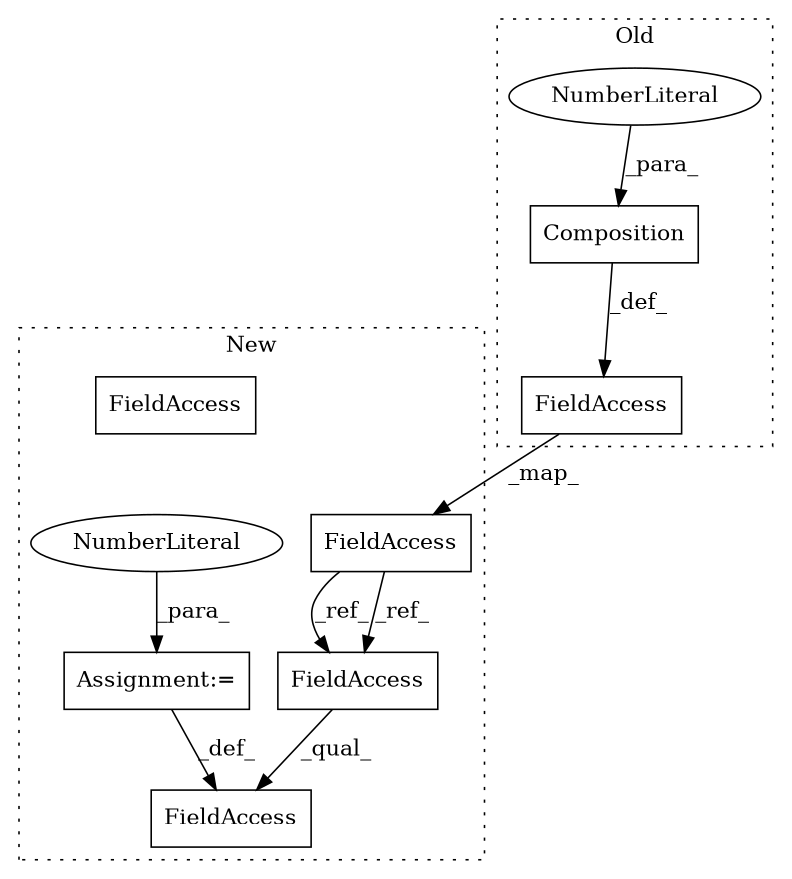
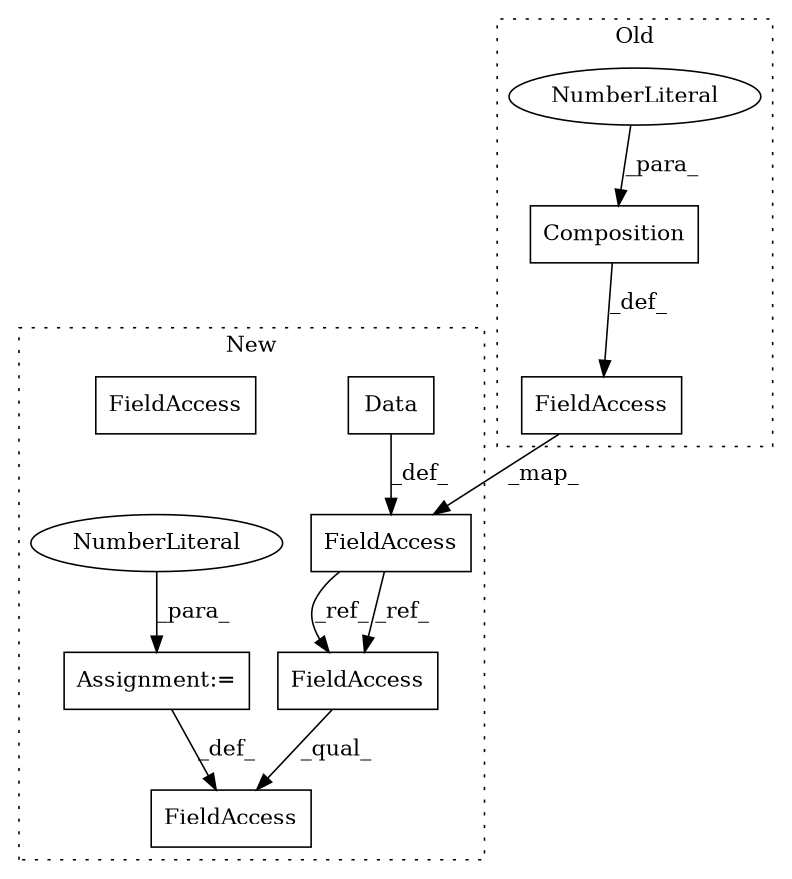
  digraph {
    node [a=22 l=16 s=354 shape=box]
+   n1 [a=32 l=6 label=Data s=342]
    n2 [l=20 label=FieldAccess]
    n3 [label=FieldAccess]
    n4 [a=7 l=1 label="Assignment:=" s=374]
    n5 [a=34 l=3 label=NumberLiteral s=375 shape=ellipse]
    n6 [label=FieldAccess s=325]
    n7 [label=FieldAccess]
    n8 [a=32 l="12,1" label=Composition s="341,356"]
    n9 [a=34 l=3 label=NumberLiteral s=353 shape=ellipse]
    n10 [label=FieldAccess s=324]
    subgraph cluster_1 {
      label=New
      style=dotted
+     n1
      n2
      n3
      n4
      n5
      n6
      n7
    }
    subgraph cluster_2 {
      label=Old
      style=dotted
      n8
      n9
      n10
    }
+   n1 -> n6 [label=_def_]
    n4 -> n2 [label=_def_]
    n5 -> n4 [label=_para_]
    n6 -> n7 [label=_ref_]
    n6 -> n7 [label=_ref_]
    n7 -> n2 [label=_qual_]
    n8 -> n10 [label=_def_]
    n9 -> n8 [label=_para_]
    n10 -> n6 [label=_map_]
  }
